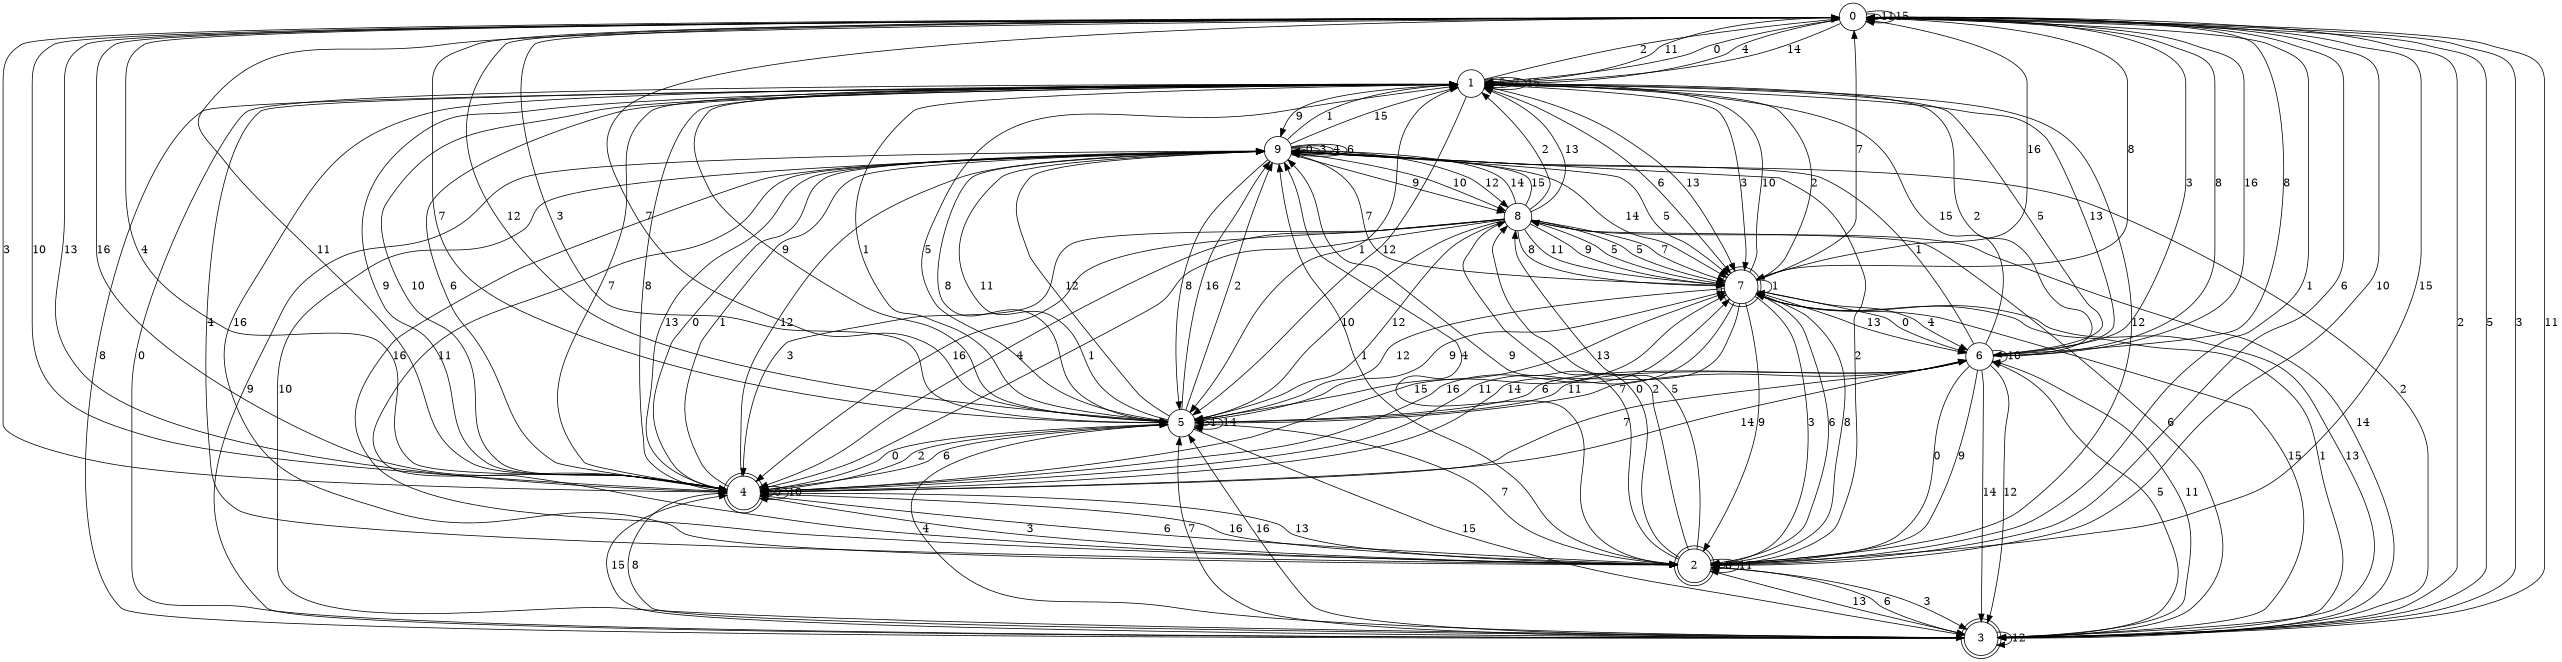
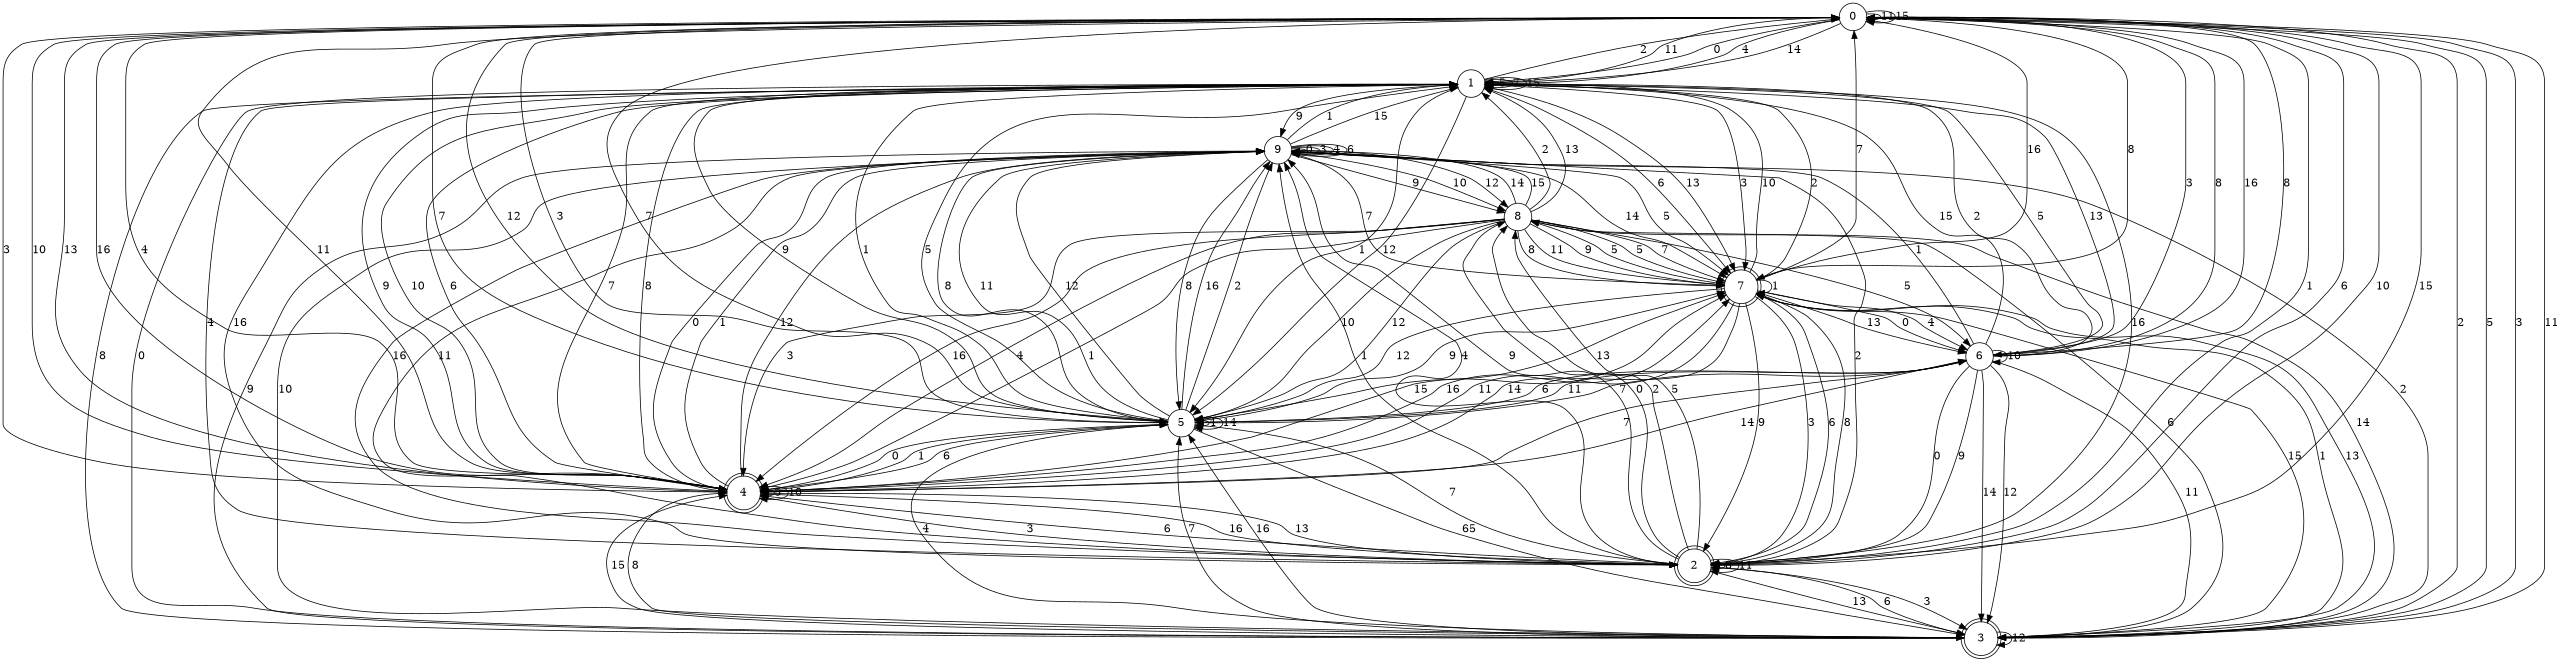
  digraph {
    node [shape=circle]
    n1 [label=0]
    n2 [label=1]
    n3 [label=2 shape=doublecircle]
    n4 [label=3 shape=doublecircle]
    n5 [label=4 shape=doublecircle]
    n6 [label=5]
    n7 [label=6]
    n8 [label=7 shape=doublecircle]
    n9 [label=9]
    n10 [label=8]
    n1 -> n1 [label=11]
    n1 -> n1 [label=15]
    n1 -> n2 [label=0]
    n1 -> n2 [label=4]
    n1 -> n2 [label=14]
    n1 -> n3 [label=1]
    n1 -> n3 [label=6]
    n1 -> n4 [label=2]
    n1 -> n4 [label=5]
    n1 -> n5 [label=3]
    n1 -> n5 [label=10]
    n1 -> n5 [label=13]
    n1 -> n5 [label=16]
    n1 -> n6 [label=7]
    n1 -> n6 [label=12]
    n1 -> n7 [label=8]
    n1 -> n8 [label=8]
    n2 -> n1 [label=2]
    n2 -> n1 [label=11]
    n2 -> n2 [label=5]
    n2 -> n2 [label=7]
    n2 -> n2 [label=15]
    n2 -> n3 [label=4]
    n2 -> n3 [label=16]
    n2 -> n4 [label=8]
    n2 -> n5 [label=10]
    n2 -> n6 [label=1]
    n2 -> n6 [label=9]
    n2 -> n6 [label=12]
    n2 -> n8 [label=3]
    n2 -> n8 [label=6]
    n2 -> n8 [label=13]
    n2 -> n9 [label=9]
    n3 -> n1 [label=10]
    n3 -> n1 [label=15]
-   n3 -> n2 [label=12]
+   n3 -> n2 [label=16]
    n3 -> n3 [label=8]
    n3 -> n3 [label=11]
    n3 -> n4 [label=3]
    n3 -> n4 [label=13]
    n3 -> n5 [label=6]
    n3 -> n5 [label=16]
-   n6 -> n3 [label=7]
+   n3 -> n6 [label=7]
    n3 -> n9 [label=1]
    n3 -> n9 [label=4]
    n3 -> n9 [label=9]
    n3 -> n10 [label=0]
    n3 -> n10 [label=2]
    n3 -> n10 [label=5]
    n4 -> n1 [label=3]
    n4 -> n1 [label=11]
    n4 -> n2 [label=0]
    n4 -> n3 [label=6]
    n4 -> n4 [label=12]
    n4 -> n5 [label=8]
    n4 -> n5 [label=15]
    n4 -> n6 [label=4]
    n4 -> n6 [label=7]
    n4 -> n6 [label=16]
-   n4 -> n7 [label=5]
+   n10 -> n7 [label=5]
    n4 -> n8 [label=1]
    n4 -> n8 [label=13]
    n4 -> n9 [label=2]
    n4 -> n9 [label=9]
    n4 -> n9 [label=10]
    n4 -> n10 [label=14]
    n5 -> n1 [label=4]
    n5 -> n1 [label=11]
    n5 -> n2 [label=6]
    n5 -> n2 [label=7]
    n5 -> n2 [label=8]
    n5 -> n2 [label=9]
    n5 -> n3 [label=3]
    n5 -> n3 [label=13]
    n5 -> n5 [label=5]
    n5 -> n5 [label=10]
-   n5 -> n6 [label=2]
+   n5 -> n6 [label=1]
    n5 -> n7 [label=14]
    n5 -> n8 [label=15]
    n5 -> n8 [label=16]
    n5 -> n9 [label=0]
    n5 -> n9 [label=1]
    n5 -> n9 [label=12]
    n6 -> n1 [label=3]
    n6 -> n1 [label=7]
    n6 -> n2 [label=1]
    n6 -> n2 [label=5]
-   n6 -> n4 [label=15]
+   n6 -> n4 [label=65]
    n6 -> n5 [label=0]
    n6 -> n5 [label=6]
    n6 -> n6 [label=4]
    n6 -> n6 [label=14]
    n6 -> n7 [label=11]
    n6 -> n8 [label=9]
    n6 -> n8 [label=13]
    n6 -> n9 [label=2]
    n6 -> n9 [label=8]
    n6 -> n9 [label=11]
    n6 -> n9 [label=12]
    n6 -> n9 [label=16]
    n7 -> n1 [label=3]
    n7 -> n1 [label=8]
    n7 -> n1 [label=16]
    n7 -> n2 [label=2]
    n7 -> n2 [label=5]
    n7 -> n2 [label=13]
    n7 -> n2 [label=15]
    n7 -> n3 [label=0]
    n7 -> n3 [label=9]
    n7 -> n4 [label=11]
    n7 -> n4 [label=12]
    n7 -> n4 [label=14]
    n7 -> n5 [label=7]
    n7 -> n6 [label=6]
    n7 -> n6 [label=7]
    n7 -> n7 [label=10]
    n7 -> n9 [label=1]
    n8 -> n1 [label=7]
    n8 -> n1 [label=16]
    n8 -> n2 [label=2]
    n8 -> n2 [label=10]
    n8 -> n3 [label=3]
    n8 -> n3 [label=6]
    n8 -> n3 [label=8]
    n8 -> n3 [label=9]
    n8 -> n4 [label=15]
    n8 -> n5 [label=11]
    n8 -> n5 [label=14]
    n8 -> n6 [label=12]
    n8 -> n7 [label=0]
    n8 -> n7 [label=4]
    n8 -> n7 [label=13]
    n8 -> n8 [label=1]
    n8 -> n10 [label=5]
    n9 -> n2 [label=1]
    n9 -> n2 [label=15]
    n9 -> n3 [label=2]
    n9 -> n3 [label=11]
    n9 -> n3 [label=16]
-   n9 -> n5 [label=13]
    n9 -> n6 [label=8]
    n9 -> n8 [label=5]
    n9 -> n8 [label=7]
    n9 -> n8 [label=14]
    n9 -> n9 [label=0]
    n9 -> n9 [label=3]
    n9 -> n9 [label=4]
    n9 -> n9 [label=6]
    n9 -> n10 [label=9]
    n9 -> n10 [label=10]
    n9 -> n10 [label=12]
    n10 -> n2 [label=2]
    n10 -> n2 [label=13]
    n10 -> n4 [label=6]
    n10 -> n5 [label=1]
    n10 -> n5 [label=3]
    n10 -> n5 [label=4]
    n10 -> n5 [label=16]
    n10 -> n6 [label=10]
    n10 -> n6 [label=12]
    n10 -> n8 [label=5]
    n10 -> n8 [label=7]
    n10 -> n8 [label=8]
    n10 -> n8 [label=9]
    n10 -> n8 [label=11]
    n10 -> n9 [label=14]
    n10 -> n9 [label=15]
  }
